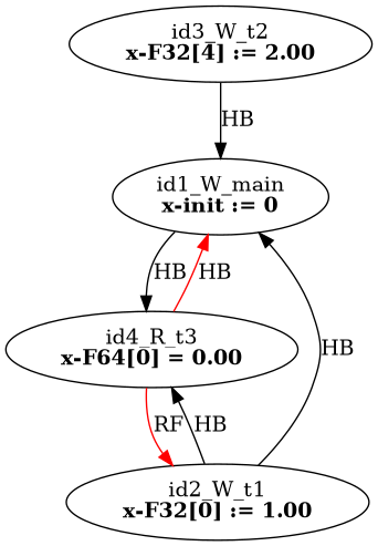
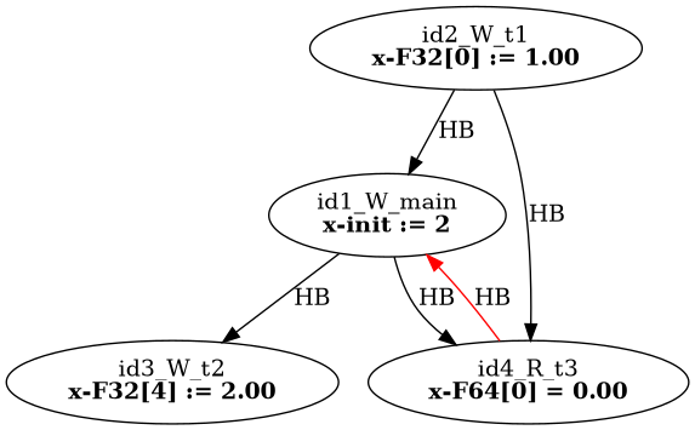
  digraph {
    rankdir=TB
    splines=true
    edge [color=black]
-   n1 [label=<id1_W_main<br/><B>x-init := 0</B>>]
+   n1 [label=<id1_W_main<br/><B>x-init := 2</B>>]
    n2 [label=<id3_W_t2<br/><B>x-F32[4] := 2.00</B>>]
    n3 [label=<id4_R_t3<br/><B>x-F64[0] = 0.00</B>>]
    n4 [label=<id2_W_t1<br/><B>x-F32[0] := 1.00</B>>]
-   n2 -> n1 [label=HB]
+   n1 -> n2 [label=HB]
    n1 -> n3 [label=HB]
    n3 -> n1 [color=red label=HB]
-   n3 -> n4 [color=red label=RF]
    n4 -> n1 [label=HB]
    n4 -> n3 [label=HB]
  }
